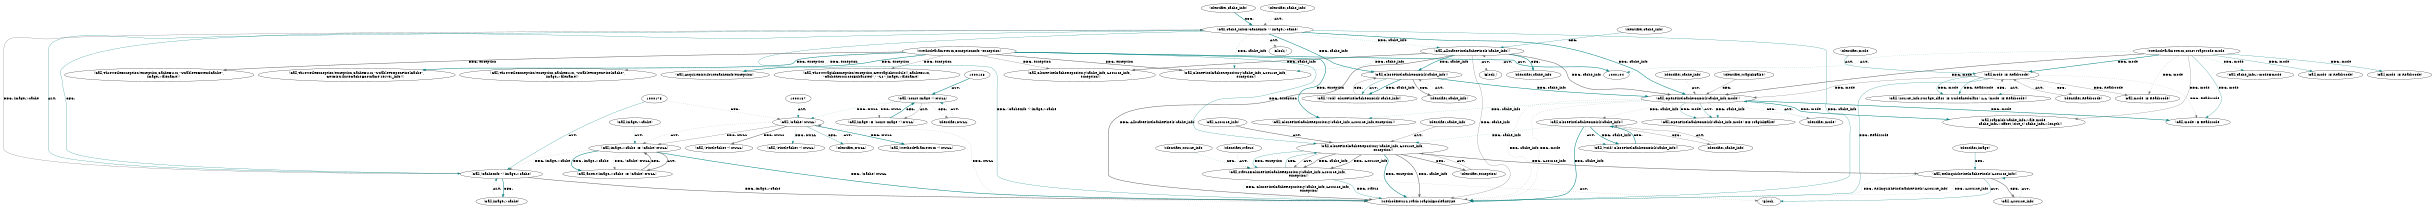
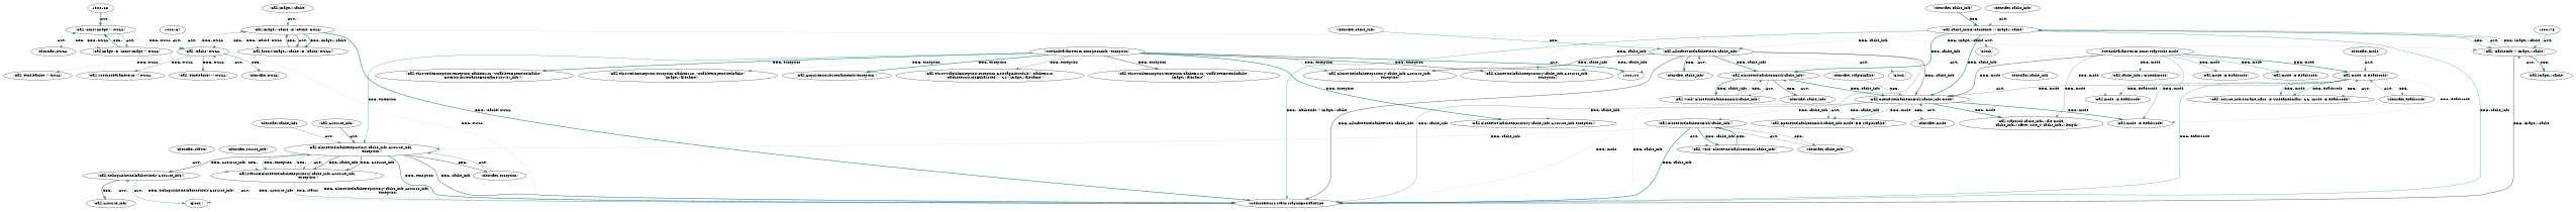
  digraph {
    edge [color=teal style=dotted]
    n1 [label="(Call,ClonePixelCacheRepository(cache_info,&source_info,\n                    exception))"]
    n2 [label="(Call,status=ClonePixelCacheRepository(cache_info,&source_info,\n                    exception))"]
    n3 [label="(Call,RelinquishPixelCachePixels(&source_info))"]
    n4 [label="(MethodReturn,static MagickBooleanType)"]
    n5 [label="(Identifier,exception)"]
    n6 [label="(Block,)"]
    n7 [label="(Call,&source_info)"]
    n8 [label="(Call,ClosePixelCacheOnDisk(cache_info))"]
    n9 [label="(Call,(void) ClosePixelCacheOnDisk(cache_info))"]
    n10 [label="(Identifier,cache_info)"]
    n11 [label="(Call,OpenPixelCacheOnDisk(cache_info,mode))"]
    n12 [label="(Call,OpenPixelCacheOnDisk(cache_info,mode) == MagickFalse)"]
    n13 [label="(Identifier,mode)"]
    n14 [label="(Call,ClonePixelCacheRepository(cache_info,&source_info,exception))"]
    n15 [label="(Call,MapBlob(cache_info->file,mode,\n            cache_info->offset,(size_t) cache_info->length))"]
    n16 [label="(Call,mode != ReadMode)"]
    n17 [label="(Call,AllocatePixelCachePixels(cache_info))"]
    n18 [label="(Call,ClosePixelCacheOnDisk(cache_info))"]
    n19 [label="(Block,)"]
    n20 [label="(Call,ClonePixelCacheRepository(cache_info,&source_info,\n                    exception))"]
    n21 [label="(Call,ClonePixelCacheRepository(cache_info,&source_info,\n                    exception))"]
    n22 [label="(Identifier,cache_info)"]
    n23 [label="(Identifier,cache_info)"]
    n24 [label="(Call,(void) ClosePixelCacheOnDisk(cache_info))"]
    n25 [label="(Call,cache_info=(CacheInfo *) image->cache)"]
    n26 [label="(Call,(CacheInfo *) image->cache)"]
    n27 [label="(Block,)"]
    n28 [label="(Call,image->cache)"]
    n29 [label="(Call,image->cache != (Cache) NULL)"]
    n30 [label="(Call,(Cache) NULL)"]
    n31 [label="(Call,assert(image->cache != (Cache) NULL))"]
    n32 [label="(Identifier,NULL)"]
    n33 [label="(Call,(MethodParameterIn *) NULL)"]
    n34 [label="(Call,(PixelPacket *) NULL)"]
    n35 [label="(Call,(PixelPacket *) NULL)"]
    n36 [label="(Call,(const Image *) NULL)"]
    n37 [label="(Call,image != (const Image *) NULL)"]
    n38 [label="(Identifier,NULL)"]
    n39 [label="(Call,mode != ReadMode)"]
    n40 [label="(Call,mode != ReadMode)"]
    n41 [label="(Call,(source_info.storage_class != UndefinedClass) && (mode != ReadMode))"]
    n42 [label="(Identifier,ReadMode)"]
    n43 [label="(MethodParameterIn,const MapMode mode)"]
    n44 [label="(Call,cache_info->mode=mode)"]
    n45 [label="(Call,mode != ReadMode)"]
    n46 [label="(Call,mode != ReadMode)"]
    1000104
    n48 [label="(MethodParameterIn,ExceptionInfo *exception)"]
    n49 [label="(Call,AcquireDistributeCacheInfo(exception))"]
    n50 [label="(Call,ThrowMagickException(exception,GetMagickModule(),CacheError,\n        \"CacheResourcesExhausted\",\"`%s'\",image->filename))"]
    n51 [label="(Call,ThrowFileException(exception,CacheError,\"UnableToExtendCache\",\n        image->filename))"]
    n52 [label="(Call,ThrowFileException(exception,CacheError,\"UnableToOpenPixelCache\",\n                GetDistributeCacheHostname(server_info)))"]
    n53 [label="(Call,ThrowFileException(exception,CacheError,\"UnableToOpenPixelCache\",\n        image->filename))"]
    n54 [label="(Identifier,cache_info)"]
    n55 [label="(Identifier,MagickFalse)"]
    n56 [label="(Identifier,cache_info)"]
    n57 [label="(Identifier,mode)"]
    n58 [label="(Identifier,status)"]
    n59 [label="(Call,image->cache)"]
    n60 [label="(Identifier,cache_info)"]
    n61 [label="(Identifier,cache_info)"]
    n62 [label="(Identifier,source_info)"]
    n63 [label="(Identifier,cache_info)"]
-   n64 [label="(Identifier,image)"]
    n65 [label="(Call,&source_info)"]
    1000175
    1000137
    1000123
    n1 -> n2 [color=gray40 label="AST: " style=solid]
    n1 -> n2 [color=gray40 label="DDG: cache_info" style=bold]
    n1 -> n2 [color=gray40 label="DDG: &source_info" style=bold]
    n1 -> n2 [label="DDG: exception" style=solid]
    n1 -> n3 [color=gray40 label="DDG: &source_info" style=bold]
    n1 -> n4 [label="DDG: exception" style=bold]
    n1 -> n4 [color=gray40 label="DDG: cache_info" style=bold]
    n1 -> n5 [color=gray40 label="CFG: " style=bold]
    n2 -> n1 [label="CFG: " style=solid]
    n2 -> n4 [label="DDG: status" style=solid]
    n2 -> n4 [label="DDG: ClonePixelCacheRepository(cache_info,&source_info,\n                    exception)"]
    n2 -> n6 [color=gray40 label="AST: "]
    n3 -> n4 [color=gray40 label="DDG: &source_info"]
    n3 -> n4 [label="DDG: RelinquishPixelCachePixels(&source_info)"]
    n3 -> n6 [label="AST: " style=solid]
    n3 -> n7 [color=gray40 label="CFG: " style=bold]
    n5 -> n1 [color=gray40 label="AST: " style=solid]
    n7 -> n3 [label="AST: "]
    n8 -> n1 [label="DDG: cache_info"]
    n8 -> n4 [label="DDG: cache_info" style=bold]
    n8 -> n9 [label="AST: "]
    n8 -> n9 [label="DDG: cache_info" style=bold]
    n8 -> n10 [color=gray40 label="CFG: " style=solid]
    n9 -> n8 [label="CFG: " style=bold]
    n10 -> n8 [color=gray40 label="AST: " style=solid]
    n11 -> n4 [color=gray40 label="DDG: cache_info"]
    n11 -> n4 [color=gray40 label="DDG: mode"]
    n11 -> n8 [color=gray40 label="DDG: cache_info"]
    n11 -> n12 [label="AST: " style=solid]
    n11 -> n12 [label="DDG: cache_info"]
    n11 -> n12 [label="DDG: mode" style=solid]
    n11 -> n13 [color=gray40 label="CFG: "]
    n11 -> n14 [label="DDG: cache_info"]
    n11 -> n15 [label="DDG: mode" style=bold]
    n11 -> n16 [label="DDG: mode" style=bold]
    n13 -> n11 [label="AST: "]
    n17 -> n4 [color=gray40 label="DDG: cache_info" style=solid]
    n17 -> n4 [color=gray40 label="DDG: AllocatePixelCachePixels(cache_info)" style=bold]
    n17 -> n11 [color=gray40 label="DDG: cache_info" style=bold]
    n17 -> n18 [label="DDG: cache_info" style=bold]
    n17 -> n19 [color=gray40 label="AST: "]
    n17 -> n20 [color=gray40 label="DDG: cache_info" style=bold]
    n17 -> n21 [label="DDG: cache_info"]
    n17 -> n22 [label="CFG: " style=bold]
    n18 -> n11 [label="DDG: cache_info" style=bold]
    n18 -> n23 [color=gray40 label="CFG: " style=bold]
    n18 -> n24 [label="AST: " style=solid]
    n18 -> n24 [label="DDG: cache_info" style=bold]
    n22 -> n17 [color=gray40 label="AST: "]
    n23 -> n18 [color=gray40 label="AST: "]
    n24 -> n18 [color=gray40 label="CFG: " style=solid]
    n25 -> n4 [label="DDG: cache_info" style=solid]
    n25 -> n4 [label="DDG: (CacheInfo *) image->cache" style=solid]
    n25 -> n11 [label="DDG: cache_info" style=bold]
    n25 -> n17 [label="DDG: cache_info"]
    n25 -> n18 [label="DDG: cache_info" style=bold]
    n25 -> n21 [label="DDG: cache_info"]
    n25 -> n26 [label="CFG: " style=solid]
    n25 -> n27 [color=gray40 label="AST: "]
    n26 -> n4 [color=gray40 label="DDG: image->cache" style=bold]
    n26 -> n25 [label="AST: " style=solid]
    n26 -> n25 [color=gray40 label="DDG: image->cache" style=solid]
    n26 -> n28 [label="CFG: " style=bold]
    n28 -> n26 [label="AST: "]
    n29 -> n4 [label="DDG: (Cache) NULL" style=bold]
    n29 -> n26 [color=gray40 label="DDG: image->cache"]
-   1000175 -> n30 [color=gray40 label="CFG: "]
+   n29 -> n30 [color=gray40 label="CFG: "]
    n29 -> n31 [color=gray40 label="AST: " style=bold]
    n29 -> n31 [label="DDG: image->cache" style=bold]
    n29 -> n31 [color=gray40 label="DDG: (Cache) NULL"]
    n30 -> n4 [color=gray40 label="DDG: NULL"]
    n30 -> n29 [color=gray40 label="AST: "]
    n30 -> n29 [color=gray40 label="DDG: NULL" style=solid]
    n30 -> n32 [label="CFG: " style=solid]
-   n30 -> n33 [label="DDG: NULL" style=bold]
+   n30 -> n33 [label="DDG: NULL" style=solid]
    n30 -> n34 [color=gray40 label="DDG: NULL" style=bold]
    n30 -> n35 [label="DDG: NULL"]
    n31 -> n29 [color=gray40 label="CFG: " style=bold]
    n32 -> n30 [color=gray40 label="AST: "]
    n36 -> n30 [label="DDG: NULL"]
    n36 -> n37 [color=gray40 label="AST: " style=solid]
    n36 -> n37 [color=gray40 label="DDG: NULL"]
    n36 -> n38 [color=gray40 label="CFG: "]
    n37 -> n36 [label="CFG: " style=bold]
    n38 -> n36 [label="AST: "]
    n39 -> n4 [label="DDG: ReadMode" style=solid]
    n39 -> n11 [color=gray40 label="DDG: mode" style=solid]
    n39 -> n16 [color=gray40 label="DDG: ReadMode"]
    n39 -> n40 [color=gray40 label="DDG: ReadMode" style=solid]
    n39 -> n41 [label="AST: "]
    n39 -> n41 [label="DDG: mode" style=solid]
    n39 -> n41 [label="DDG: ReadMode" style=solid]
    n39 -> n42 [color=gray40 label="CFG: "]
    n41 -> n39 [color=gray40 label="CFG: "]
    n42 -> n39 [color=gray40 label="AST: " style=solid]
    n43 -> n11 [color=gray40 label="DDG: mode" style=bold]
    n43 -> n15 [color=gray40 label="DDG: mode" style=solid]
    n43 -> n16 [label="DDG: mode" style=solid]
    n43 -> n39 [label="DDG: mode" style=bold]
    n43 -> n40 [color=gray40 label="DDG: mode"]
    n43 -> n44 [label="DDG: mode"]
    n43 -> n45 [label="DDG: mode" style=solid]
    n43 -> n46 [label="DDG: mode" style=solid]
    n43 -> 1000104 [label="AST: "]
    n48 -> n1 [label="DDG: exception" style=solid]
    n48 -> n14 [label="DDG: exception" style=bold]
    n48 -> n20 [color=gray40 label="DDG: exception" style=solid]
    n48 -> n21 [color=gray40 label="DDG: exception" style=bold]
    n48 -> 1000104 [label="AST: " style=bold]
    n48 -> n49 [label="DDG: exception" style=bold]
    n48 -> n50 [color=gray40 label="DDG: exception" style=solid]
    n48 -> n51 [color=gray40 label="DDG: exception" style=bold]
    n48 -> n52 [label="DDG: exception" style=bold]
    n48 -> n53 [color=gray40 label="DDG: exception"]
    n54 -> n11 [color=gray40 label="AST: "]
    n55 -> n11 [color=gray40 label="CFG: " style=solid]
    n56 -> n1 [color=gray40 label="AST: " style=solid]
    n57 -> n39 [label="AST: " style=solid]
    n58 -> n2 [color=gray40 label="AST: "]
    n59 -> n29 [label="AST: "]
    n60 -> n25 [label="CFG: " style=bold]
    n61 -> n25 [color=gray40 label="AST: "]
    n62 -> n2 [label="CFG: "]
    n63 -> n17 [label="CFG: " style=solid]
-   n64 -> n3 [label="CFG: " style=solid]
    n65 -> n1 [color=gray40 label="AST: " style=bold]
    1000175 -> n26 [label="AST: " style=solid]
    1000137 -> n30 [label="AST: "]
    1000123 -> n36 [label="AST: " style=bold]
  }
